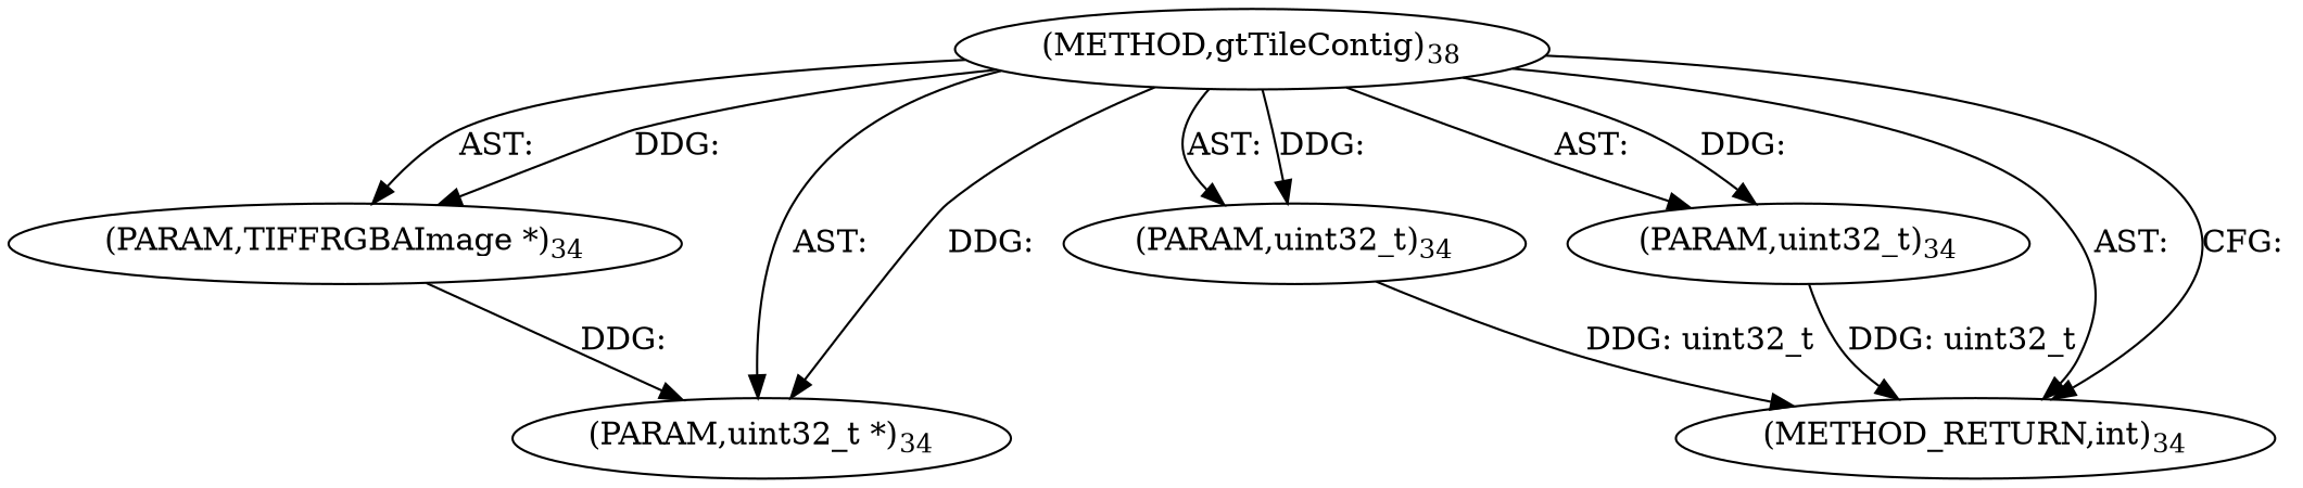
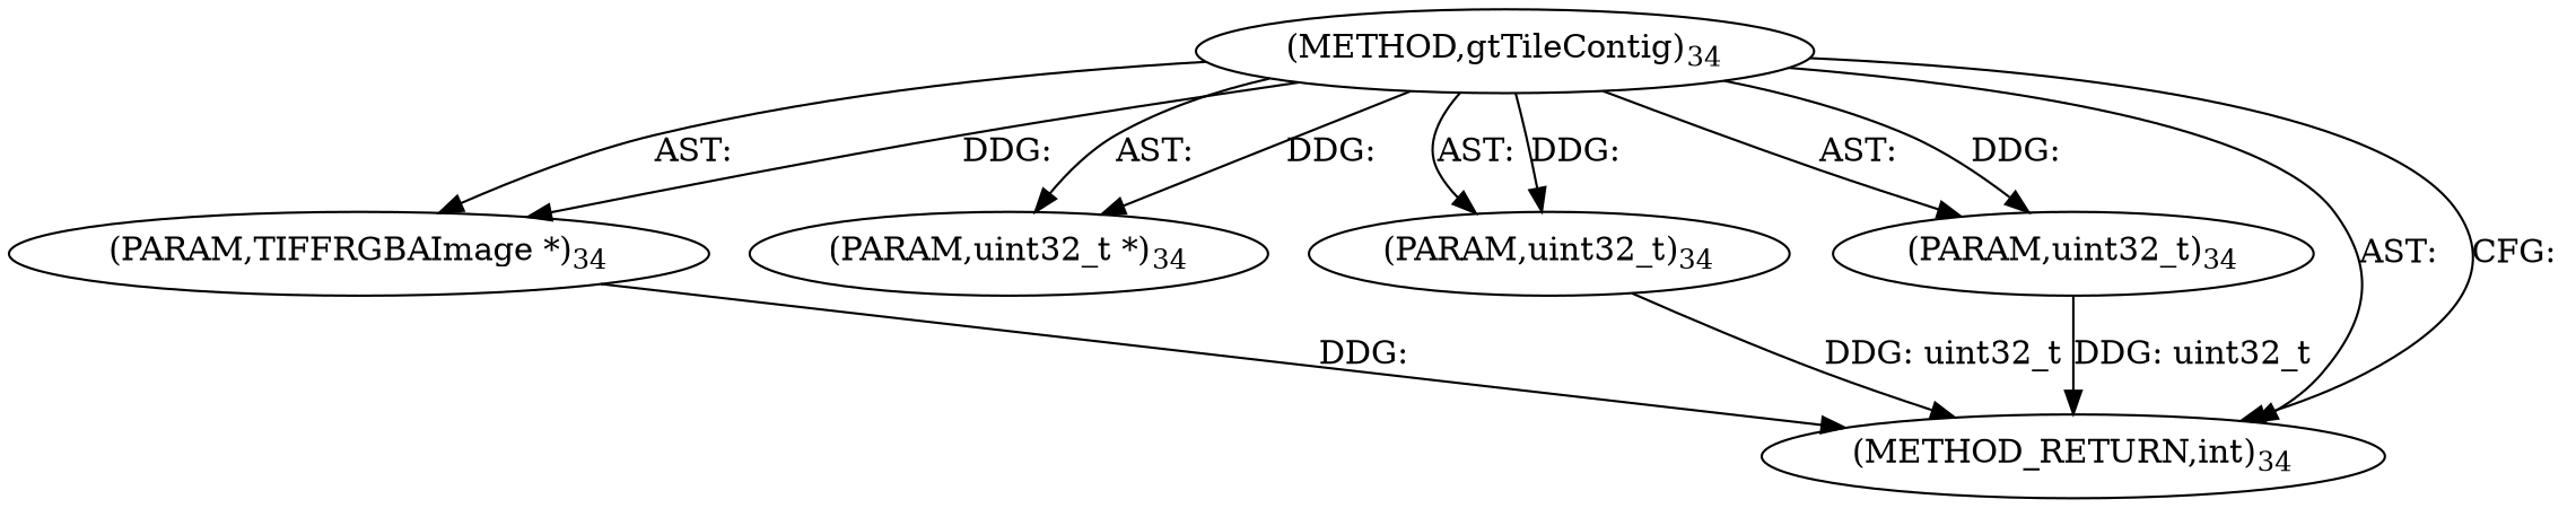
  digraph {
-   n1 [label=<(METHOD,gtTileContig)<SUB>38</SUB>>]
+   n1 [label=<(METHOD,gtTileContig)<SUB>34</SUB>>]
    n2 [label=<(PARAM,TIFFRGBAImage *)<SUB>34</SUB>>]
    n3 [label=<(PARAM,uint32_t *)<SUB>34</SUB>>]
    n4 [label=<(PARAM,uint32_t)<SUB>34</SUB>>]
    n5 [label=<(PARAM,uint32_t)<SUB>34</SUB>>]
    n6 [label=<(METHOD_RETURN,int)<SUB>34</SUB>>]
    n1 -> n2 [label="AST: "]
    n1 -> n2 [label="DDG: "]
    n1 -> n3 [label="AST: "]
    n1 -> n3 [label="DDG: "]
    n1 -> n4 [label="AST: "]
    n1 -> n4 [label="DDG: "]
    n1 -> n5 [label="AST: "]
    n1 -> n5 [label="DDG: "]
    n1 -> n6 [label="AST: "]
    n1 -> n6 [label="CFG: "]
-   n2 -> n3 [label="DDG: "]
+   n2 -> n6 [label="DDG: "]
    n4 -> n6 [label="DDG: uint32_t"]
    n5 -> n6 [label="DDG: uint32_t"]
  }
